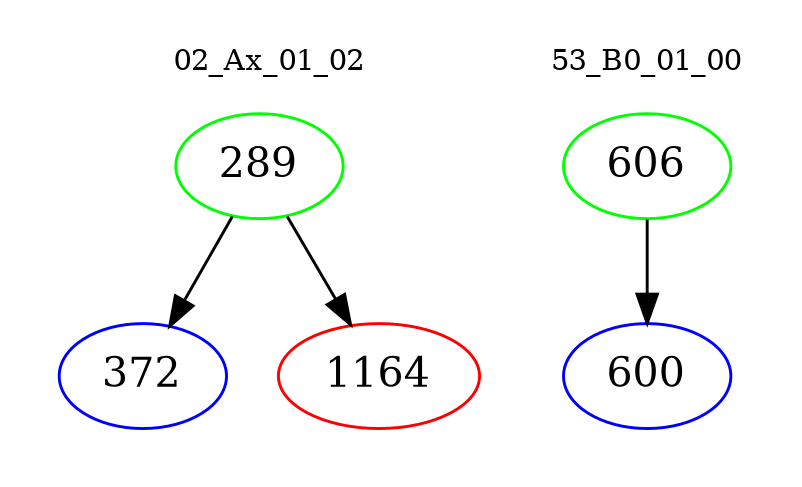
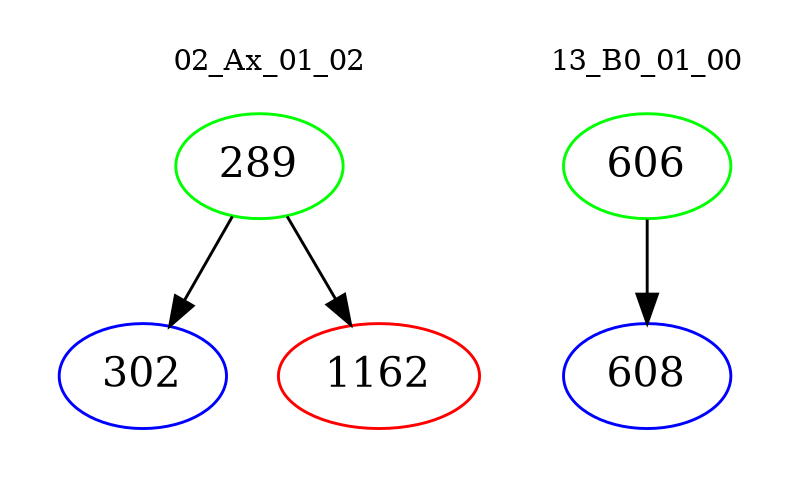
  digraph {
    node [color=green]
    edge [color=black]
    n1 [label=289]
-   n2 [color=blue label=372]
-   n3 [color=red label=1164]
+   n2 [color=blue label=302]
+   n3 [color=red label=1162]
    n4 [label=606]
-   n5 [color=blue label=600]
+   n5 [color=blue label=608]
    subgraph cluster_1 {
      color=white
      fontsize=10
      label="02_Ax_01_02"
      n1
      n2
      n3
    }
    subgraph cluster_2 {
      color=white
      fontsize=10
-     label="53_B0_01_00"
+     label="13_B0_01_00"
      n4
      n5
    }
    n1 -> n2
    n1 -> n3
    n4 -> n5
  }
